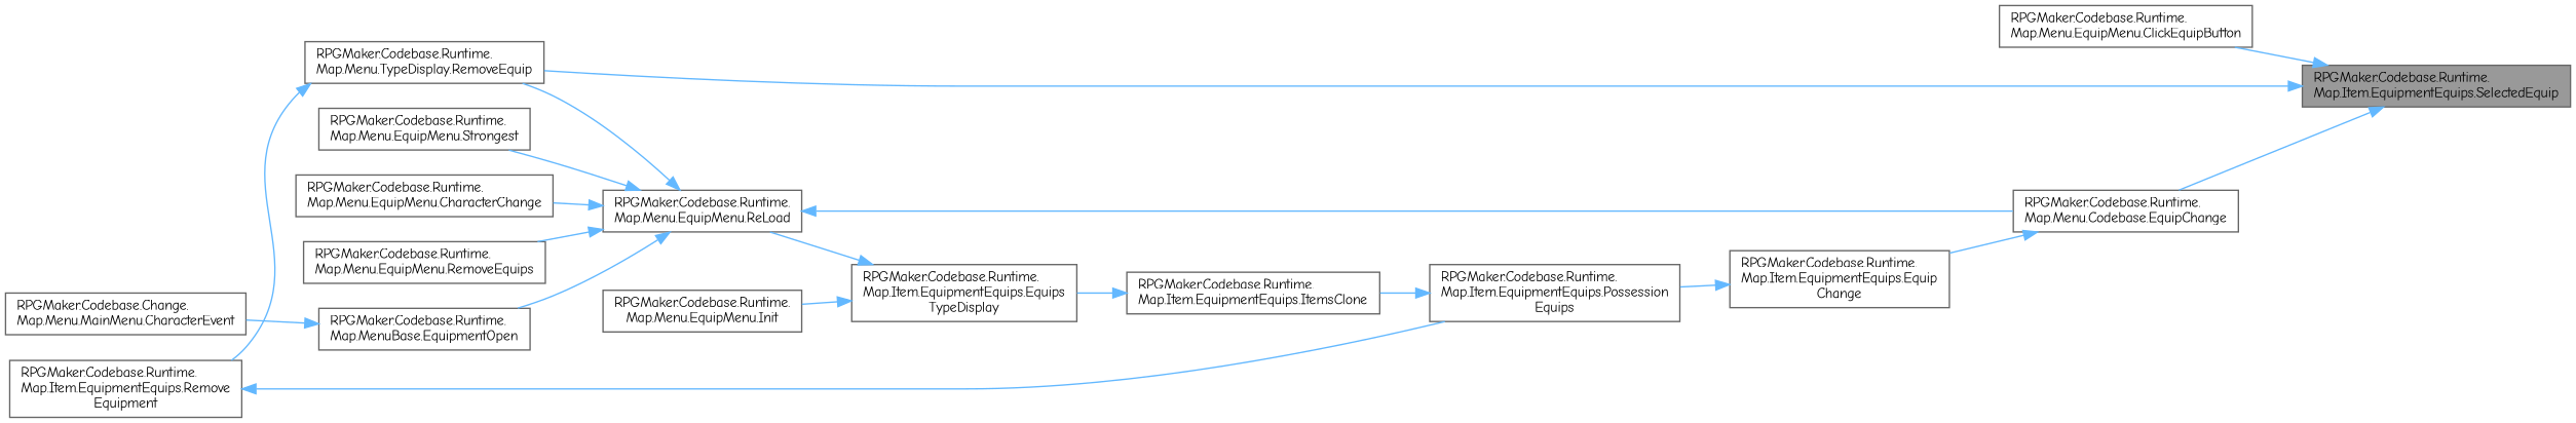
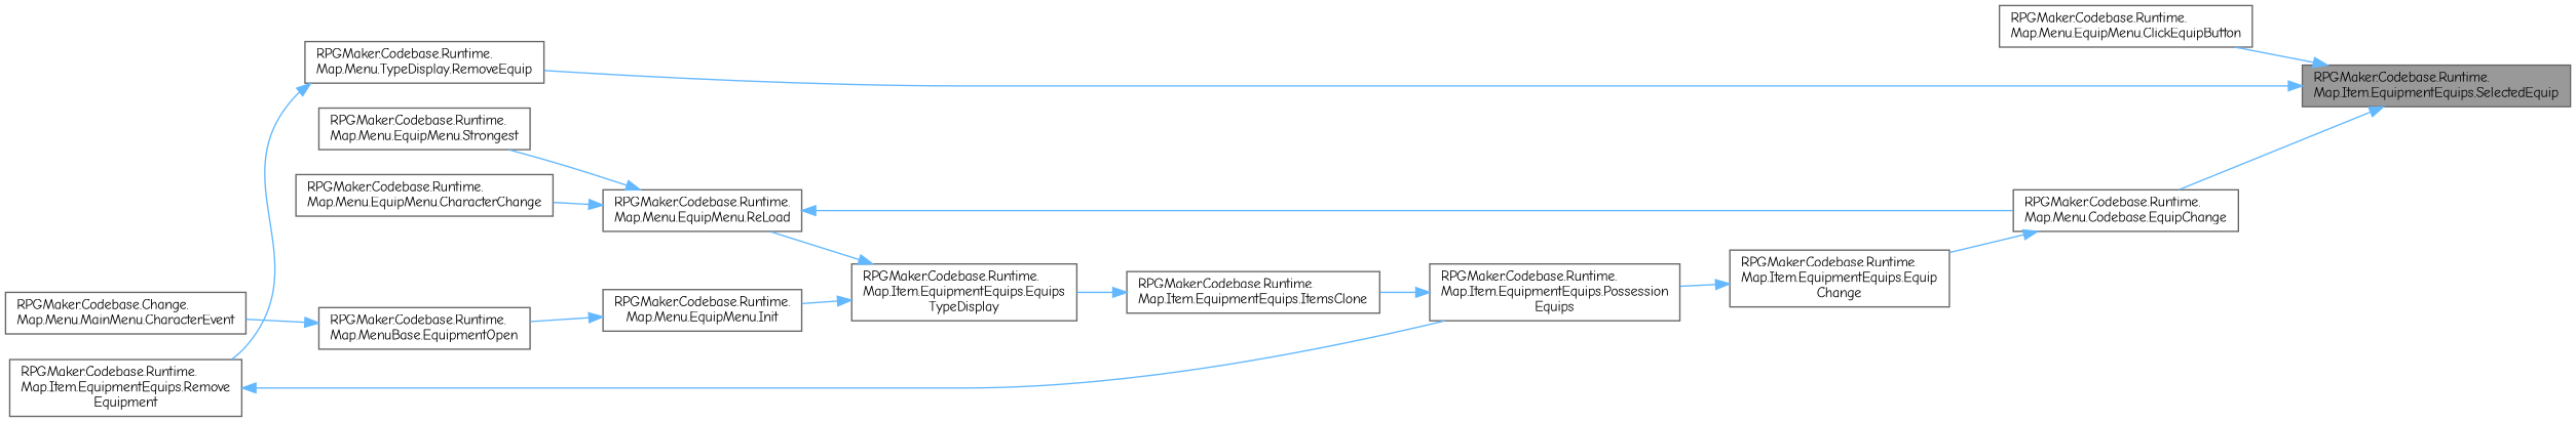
  digraph {
    fontname="Comic Neue"
    rankdir=RL
    node [color=grey40 fillcolor=white fontname="Comic Neue" fontsize=10 shape=box style=filled]
    edge [color=steelblue1 dir=back fontname="Comic Neue" fontsize=10 labelfontname=Helvetica labelfontsize=10 style=solid]
    n1 [color=gray40 fillcolor=grey60 fontcolor=black height=0.2 label="RPGMaker.Codebase.Runtime.\lMap.Item.EquipmentEquips.SelectedEquip" width=0.4]
    n2 [height=0.2 label="RPGMaker.Codebase.Runtime.\lMap.Menu.EquipMenu.ClickEquipButton" width=0.4]
    n3 [height=0.2 label="RPGMaker.Codebase.Runtime.\lMap.Menu.Codebase.EquipChange" width=0.4]
    n4 [height=0.2 label="RPGMaker.Codebase.Runtime.\lMap.Menu.TypeDisplay.RemoveEquip" width=0.4]
    n5 [height=0.2 label="RPGMaker.Codebase.Runtime.\lMap.Item.EquipmentEquips.Equip\lChange" width=0.4]
    n6 [height=0.2 label="RPGMaker.Codebase.Runtime.\lMap.Item.EquipmentEquips.Remove\lEquipment" width=0.4]
    n7 [height=0.2 label="RPGMaker.Codebase.Runtime.\lMap.Item.EquipmentEquips.Possession\lEquips" width=0.4]
    n8 [height=0.2 label="RPGMaker.Codebase.Runtime.\lMap.Item.EquipmentEquips.ItemsClone" width=0.4]
    n9 [height=0.2 label="RPGMaker.Codebase.Runtime.\lMap.Item.EquipmentEquips.Equips\lTypeDisplay" width=0.4]
    n10 [height=0.2 label="RPGMaker.Codebase.Runtime.\lMap.Menu.EquipMenu.Init" width=0.4]
    n11 [height=0.2 label="RPGMaker.Codebase.Runtime.\lMap.Menu.EquipMenu.ReLoad" width=0.4]
    n12 [height=0.2 label="RPGMaker.Codebase.Runtime.\lMap.MenuBase.EquipmentOpen" width=0.4]
    n13 [height=0.2 label="RPGMaker.Codebase.Runtime.\lMap.Menu.EquipMenu.CharacterChange" width=0.4]
-   n14 [height=0.2 label="RPGMaker.Codebase.Runtime.\lMap.Menu.EquipMenu.RemoveEquips" width=0.4]
    n15 [height=0.2 label="RPGMaker.Codebase.Runtime.\lMap.Menu.EquipMenu.Strongest" width=0.4]
    n16 [height=0.2 label="RPGMaker.Codebase.Change.\lMap.Menu.MainMenu.CharacterEvent" width=0.4]
    n1 -> n2
    n1 -> n3
    n1 -> n4
    n3 -> n5
    n4 -> n6
    n5 -> n7
    n6 -> n7
    n7 -> n8
    n8 -> n9
    n9 -> n10
    n9 -> n11
-   n11 -> n12
+   n10 -> n12
    n11 -> n3
-   n11 -> n4
    n11 -> n13
-   n11 -> n14
    n11 -> n15
    n12 -> n16
  }
